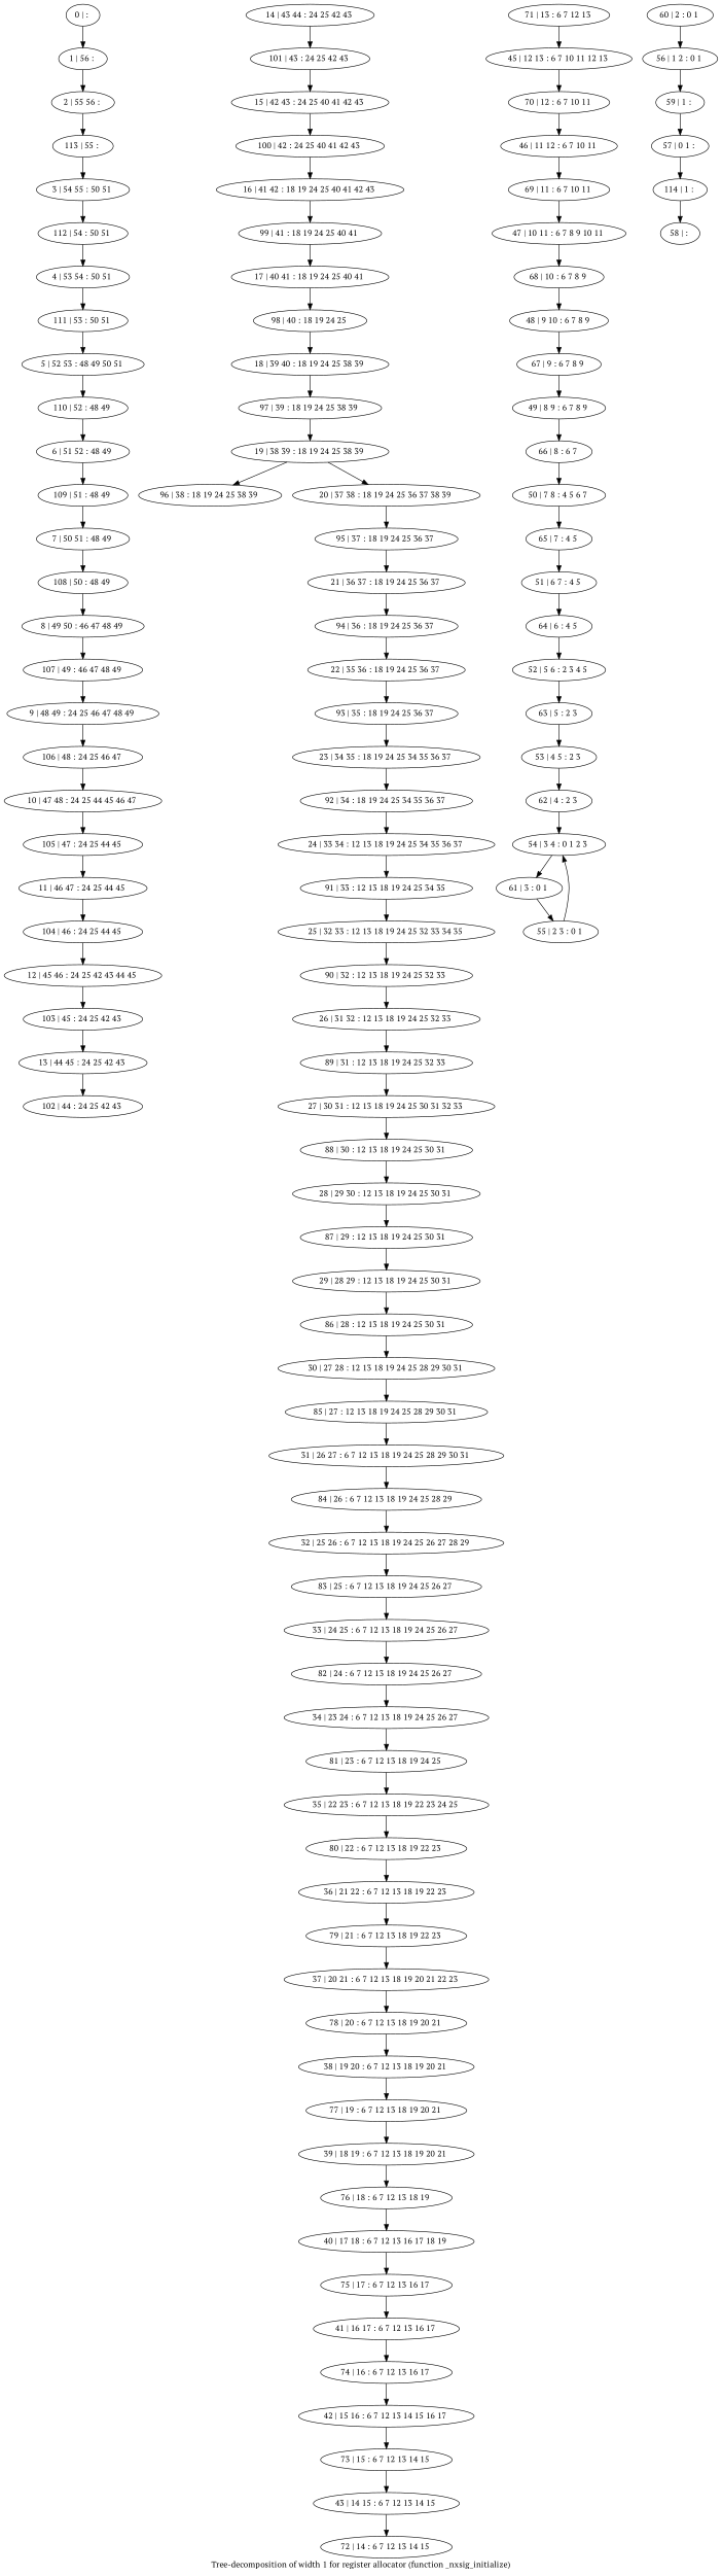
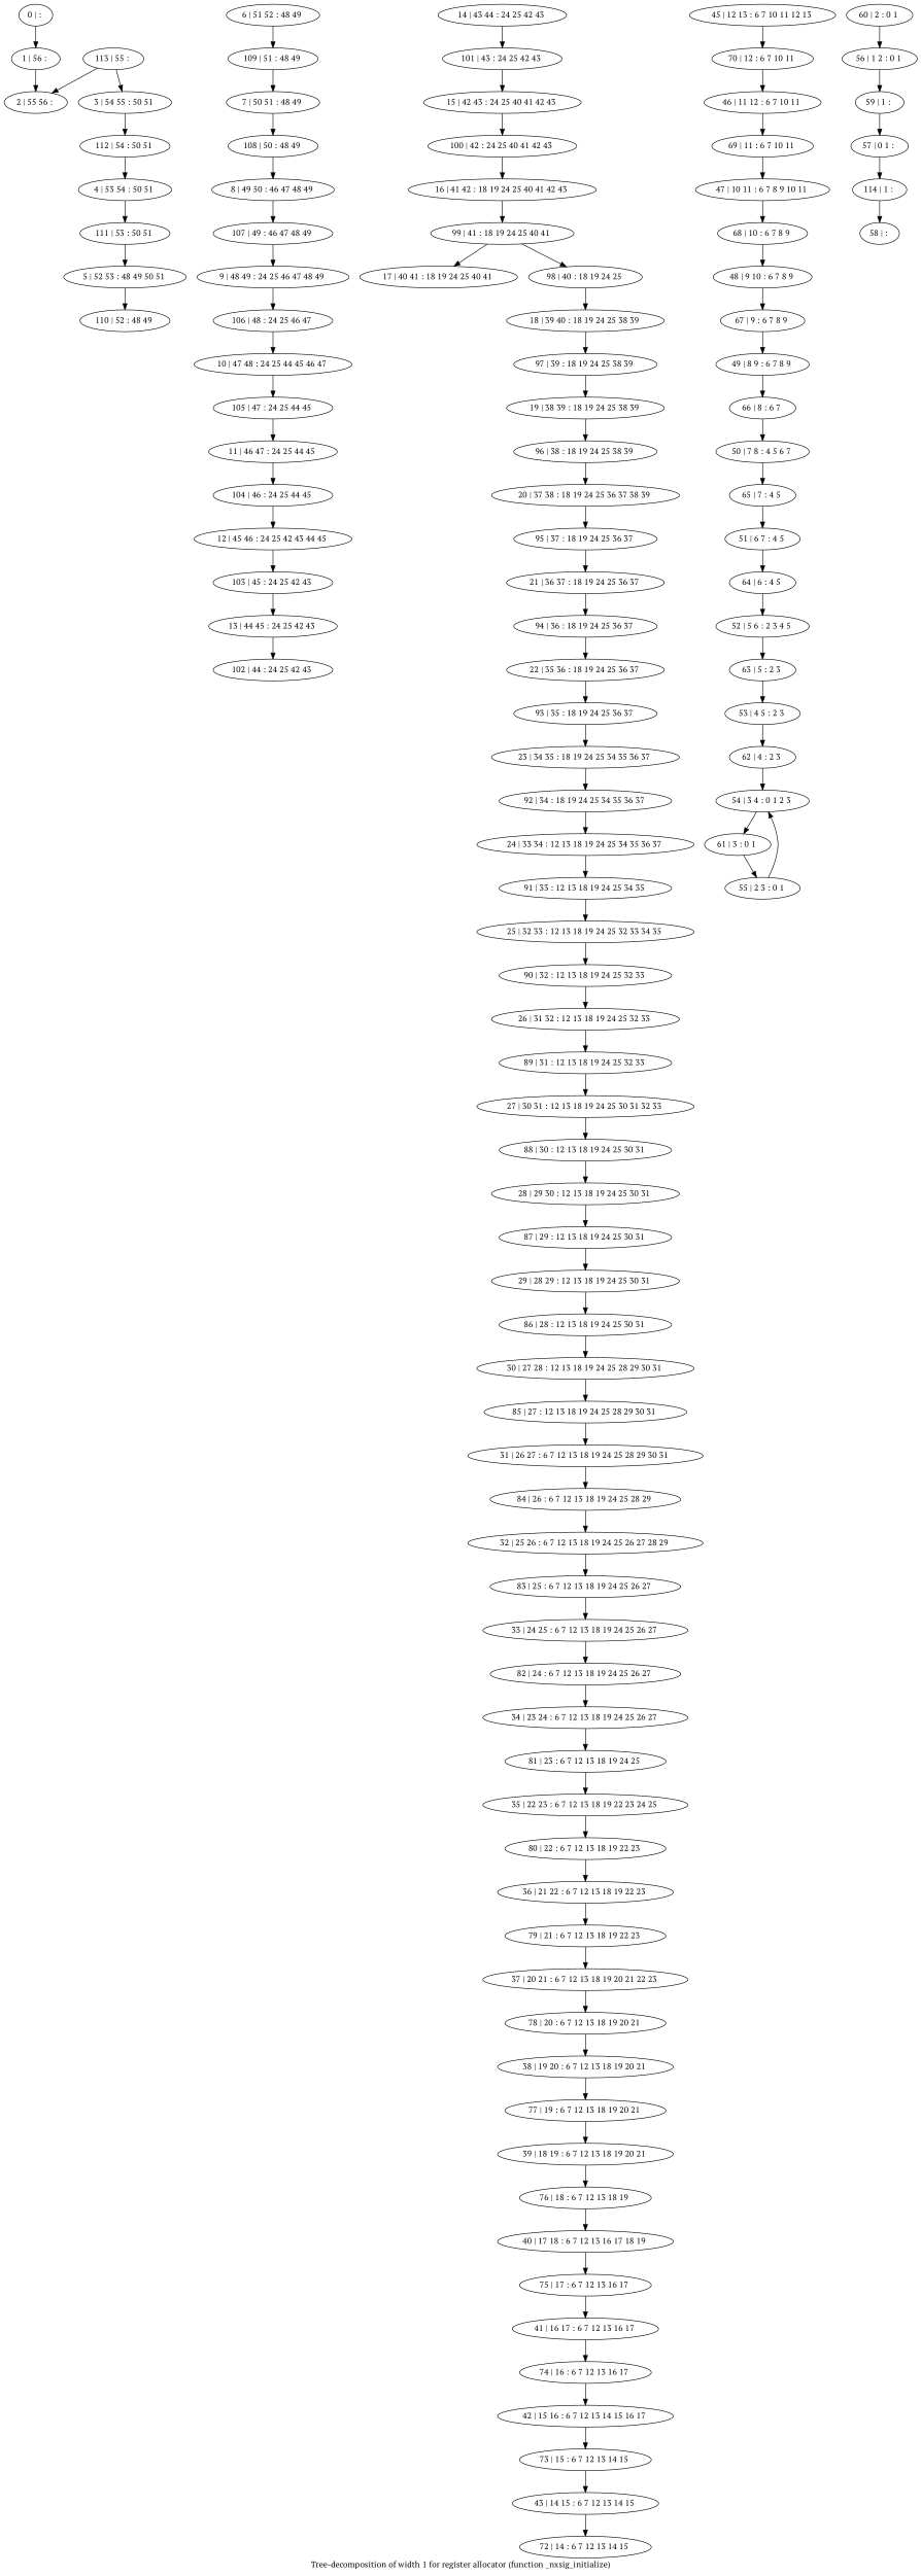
  digraph {
    fontname="PT Serif"
    label="Tree-decomposition of width 1 for register allocator (function _nxsig_initialize)"
    node [fontname="PT Serif"]
    edge [fontname="PT Serif"]
    n1 [label="0 | : "]
    n2 [label="1 | 56 : "]
    n3 [label="2 | 55 56 : "]
    n4 [label="113 | 55 : "]
    n5 [label="3 | 54 55 : 50 51 "]
    n6 [label="112 | 54 : 50 51 "]
    n7 [label="4 | 53 54 : 50 51 "]
    n8 [label="111 | 53 : 50 51 "]
    n9 [label="5 | 52 53 : 48 49 50 51 "]
    n10 [label="110 | 52 : 48 49 "]
    n11 [label="6 | 51 52 : 48 49 "]
    n12 [label="109 | 51 : 48 49 "]
    n13 [label="7 | 50 51 : 48 49 "]
    n14 [label="108 | 50 : 48 49 "]
    n15 [label="8 | 49 50 : 46 47 48 49 "]
    n16 [label="107 | 49 : 46 47 48 49 "]
    n17 [label="9 | 48 49 : 24 25 46 47 48 49 "]
    n18 [label="106 | 48 : 24 25 46 47 "]
    n19 [label="10 | 47 48 : 24 25 44 45 46 47 "]
    n20 [label="105 | 47 : 24 25 44 45 "]
    n21 [label="11 | 46 47 : 24 25 44 45 "]
    n22 [label="104 | 46 : 24 25 44 45 "]
    n23 [label="12 | 45 46 : 24 25 42 43 44 45 "]
    n24 [label="103 | 45 : 24 25 42 43 "]
    n25 [label="13 | 44 45 : 24 25 42 43 "]
    n26 [label="102 | 44 : 24 25 42 43 "]
    n27 [label="14 | 43 44 : 24 25 42 43 "]
    n28 [label="101 | 43 : 24 25 42 43 "]
    n29 [label="15 | 42 43 : 24 25 40 41 42 43 "]
    n30 [label="100 | 42 : 24 25 40 41 42 43 "]
    n31 [label="16 | 41 42 : 18 19 24 25 40 41 42 43 "]
    n32 [label="99 | 41 : 18 19 24 25 40 41 "]
    n33 [label="17 | 40 41 : 18 19 24 25 40 41 "]
    n34 [label="98 | 40 : 18 19 24 25 "]
    n35 [label="18 | 39 40 : 18 19 24 25 38 39 "]
    n36 [label="97 | 39 : 18 19 24 25 38 39 "]
    n37 [label="19 | 38 39 : 18 19 24 25 38 39 "]
    n38 [label="96 | 38 : 18 19 24 25 38 39 "]
    n39 [label="20 | 37 38 : 18 19 24 25 36 37 38 39 "]
    n40 [label="95 | 37 : 18 19 24 25 36 37 "]
    n41 [label="21 | 36 37 : 18 19 24 25 36 37 "]
    n42 [label="94 | 36 : 18 19 24 25 36 37 "]
    n43 [label="22 | 35 36 : 18 19 24 25 36 37 "]
    n44 [label="93 | 35 : 18 19 24 25 36 37 "]
    n45 [label="23 | 34 35 : 18 19 24 25 34 35 36 37 "]
    n46 [label="92 | 34 : 18 19 24 25 34 35 36 37 "]
    n47 [label="24 | 33 34 : 12 13 18 19 24 25 34 35 36 37 "]
    n48 [label="91 | 33 : 12 13 18 19 24 25 34 35 "]
    n49 [label="25 | 32 33 : 12 13 18 19 24 25 32 33 34 35 "]
    n50 [label="90 | 32 : 12 13 18 19 24 25 32 33 "]
    n51 [label="26 | 31 32 : 12 13 18 19 24 25 32 33 "]
    n52 [label="89 | 31 : 12 13 18 19 24 25 32 33 "]
    n53 [label="27 | 30 31 : 12 13 18 19 24 25 30 31 32 33 "]
    n54 [label="88 | 30 : 12 13 18 19 24 25 30 31 "]
    n55 [label="28 | 29 30 : 12 13 18 19 24 25 30 31 "]
    n56 [label="87 | 29 : 12 13 18 19 24 25 30 31 "]
    n57 [label="29 | 28 29 : 12 13 18 19 24 25 30 31 "]
    n58 [label="86 | 28 : 12 13 18 19 24 25 30 31 "]
    n59 [label="30 | 27 28 : 12 13 18 19 24 25 28 29 30 31 "]
    n60 [label="85 | 27 : 12 13 18 19 24 25 28 29 30 31 "]
    n61 [label="31 | 26 27 : 6 7 12 13 18 19 24 25 28 29 30 31 "]
    n62 [label="84 | 26 : 6 7 12 13 18 19 24 25 28 29 "]
    n63 [label="32 | 25 26 : 6 7 12 13 18 19 24 25 26 27 28 29 "]
    n64 [label="83 | 25 : 6 7 12 13 18 19 24 25 26 27 "]
    n65 [label="33 | 24 25 : 6 7 12 13 18 19 24 25 26 27 "]
    n66 [label="82 | 24 : 6 7 12 13 18 19 24 25 26 27 "]
    n67 [label="34 | 23 24 : 6 7 12 13 18 19 24 25 26 27 "]
    n68 [label="81 | 23 : 6 7 12 13 18 19 24 25 "]
    n69 [label="35 | 22 23 : 6 7 12 13 18 19 22 23 24 25 "]
    n70 [label="80 | 22 : 6 7 12 13 18 19 22 23 "]
    n71 [label="36 | 21 22 : 6 7 12 13 18 19 22 23 "]
    n72 [label="79 | 21 : 6 7 12 13 18 19 22 23 "]
    n73 [label="37 | 20 21 : 6 7 12 13 18 19 20 21 22 23 "]
    n74 [label="78 | 20 : 6 7 12 13 18 19 20 21 "]
    n75 [label="38 | 19 20 : 6 7 12 13 18 19 20 21 "]
    n76 [label="77 | 19 : 6 7 12 13 18 19 20 21 "]
    n77 [label="39 | 18 19 : 6 7 12 13 18 19 20 21 "]
    n78 [label="76 | 18 : 6 7 12 13 18 19 "]
    n79 [label="40 | 17 18 : 6 7 12 13 16 17 18 19 "]
    n80 [label="75 | 17 : 6 7 12 13 16 17 "]
    n81 [label="41 | 16 17 : 6 7 12 13 16 17 "]
    n82 [label="74 | 16 : 6 7 12 13 16 17 "]
    n83 [label="42 | 15 16 : 6 7 12 13 14 15 16 17 "]
    n84 [label="73 | 15 : 6 7 12 13 14 15 "]
    n85 [label="43 | 14 15 : 6 7 12 13 14 15 "]
    n86 [label="72 | 14 : 6 7 12 13 14 15 "]
-   n87 [label="71 | 13 : 6 7 12 13 "]
    n88 [label="45 | 12 13 : 6 7 10 11 12 13 "]
    n89 [label="70 | 12 : 6 7 10 11 "]
    n90 [label="46 | 11 12 : 6 7 10 11 "]
    n91 [label="69 | 11 : 6 7 10 11 "]
    n92 [label="47 | 10 11 : 6 7 8 9 10 11 "]
    n93 [label="68 | 10 : 6 7 8 9 "]
    n94 [label="48 | 9 10 : 6 7 8 9 "]
    n95 [label="67 | 9 : 6 7 8 9 "]
    n96 [label="49 | 8 9 : 6 7 8 9 "]
    n97 [label="66 | 8 : 6 7 "]
    n98 [label="50 | 7 8 : 4 5 6 7 "]
    n99 [label="65 | 7 : 4 5 "]
    n100 [label="51 | 6 7 : 4 5 "]
    n101 [label="64 | 6 : 4 5 "]
    n102 [label="52 | 5 6 : 2 3 4 5 "]
    n103 [label="63 | 5 : 2 3 "]
    n104 [label="53 | 4 5 : 2 3 "]
    n105 [label="62 | 4 : 2 3 "]
    n106 [label="54 | 3 4 : 0 1 2 3 "]
    n107 [label="61 | 3 : 0 1 "]
    n108 [label="55 | 2 3 : 0 1 "]
    n109 [label="60 | 2 : 0 1 "]
    n110 [label="56 | 1 2 : 0 1 "]
    n111 [label="59 | 1 : "]
    n112 [label="57 | 0 1 : "]
    n113 [label="114 | 1 : "]
    n114 [label="58 | : "]
    n1 -> n2
    n2 -> n3
-   n3 -> n4
+   n4 -> n3
    n4 -> n5
    n5 -> n6
    n6 -> n7
    n7 -> n8
    n8 -> n9
    n9 -> n10
-   n10 -> n11
    n11 -> n12
    n12 -> n13
    n13 -> n14
    n14 -> n15
    n15 -> n16
    n16 -> n17
    n17 -> n18
    n18 -> n19
    n19 -> n20
    n20 -> n21
    n21 -> n22
    n22 -> n23
    n23 -> n24
    n24 -> n25
    n25 -> n26
    n27 -> n28
    n28 -> n29
    n29 -> n30
    n30 -> n31
    n31 -> n32
    n32 -> n33
-   n33 -> n34
+   n32 -> n34
    n34 -> n35
    n35 -> n36
    n36 -> n37
    n37 -> n38
-   n37 -> n39
+   n38 -> n39
    n39 -> n40
    n40 -> n41
    n41 -> n42
    n42 -> n43
    n43 -> n44
    n44 -> n45
    n45 -> n46
    n46 -> n47
    n47 -> n48
    n48 -> n49
    n49 -> n50
    n50 -> n51
    n51 -> n52
    n52 -> n53
    n53 -> n54
    n54 -> n55
    n55 -> n56
    n56 -> n57
    n57 -> n58
    n58 -> n59
    n59 -> n60
    n60 -> n61
    n61 -> n62
    n62 -> n63
    n63 -> n64
    n64 -> n65
    n65 -> n66
    n66 -> n67
    n67 -> n68
    n68 -> n69
    n69 -> n70
    n70 -> n71
    n71 -> n72
    n72 -> n73
    n73 -> n74
    n74 -> n75
    n75 -> n76
    n76 -> n77
    n77 -> n78
    n78 -> n79
    n79 -> n80
    n80 -> n81
    n81 -> n82
    n82 -> n83
    n83 -> n84
    n84 -> n85
    n85 -> n86
-   n87 -> n88
    n88 -> n89
    n89 -> n90
    n90 -> n91
    n91 -> n92
    n92 -> n93
    n93 -> n94
    n94 -> n95
    n95 -> n96
    n96 -> n97
    n97 -> n98
    n98 -> n99
    n99 -> n100
    n100 -> n101
    n101 -> n102
    n102 -> n103
    n103 -> n104
    n104 -> n105
    n105 -> n106
    n106 -> n107
    n107 -> n108
    n108 -> n106
    n109 -> n110
    n110 -> n111
    n111 -> n112
    n112 -> n113
    n113 -> n114
  }
